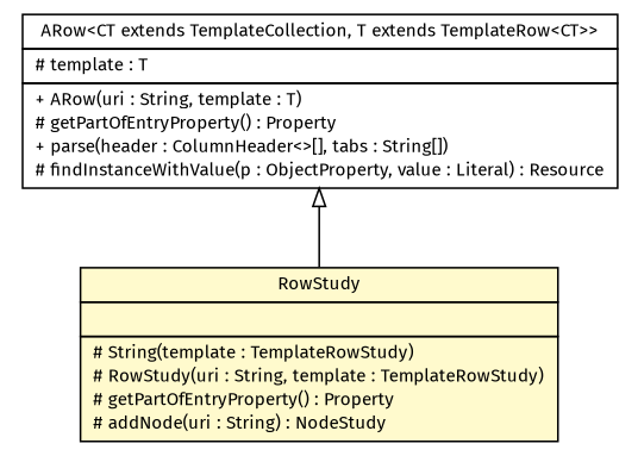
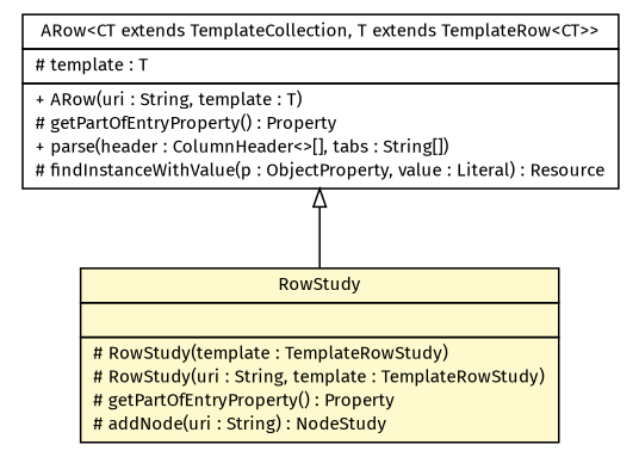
  digraph {
    fontname="Fira Sans"
    node [fontcolor=black fontname="Fira Sans" fontsize=10.0 shape=plaintext]
-   n1 [label=<<table border="0" cellborder="1" cellspacing="0" cellpadding="2" port="p" bgcolor="lemonChiffon" href="./RowStudy.html"> 		<tr><td><table border="0" cellspacing="0" cellpadding="1"> 			<tr><td> RowStudy </td></tr> 		</table></td></tr> 		<tr><td><table border="0" cellspacing="0" cellpadding="1"> 			<tr><td align="left">  </td></tr> 		</table></td></tr> 		<tr><td><table border="0" cellspacing="0" cellpadding="1"> 			<tr><td align="left"> # String(template : TemplateRowStudy) </td></tr> 			<tr><td align="left"> # RowStudy(uri : String, template : TemplateRowStudy) </td></tr> 			<tr><td align="left"> # getPartOfEntryProperty() : Property </td></tr> 			<tr><td align="left"> # addNode(uri : String) : NodeStudy </td></tr> 		</table></td></tr> 		</table>>]
+   n1 [label=<<table border="0" cellborder="1" cellspacing="0" cellpadding="2" port="p" bgcolor="lemonChiffon" href="./RowStudy.html"> 		<tr><td><table border="0" cellspacing="0" cellpadding="1"> 			<tr><td> RowStudy </td></tr> 		</table></td></tr> 		<tr><td><table border="0" cellspacing="0" cellpadding="1"> 			<tr><td align="left">  </td></tr> 		</table></td></tr> 		<tr><td><table border="0" cellspacing="0" cellpadding="1"> 			<tr><td align="left"> # RowStudy(template : TemplateRowStudy) </td></tr> 			<tr><td align="left"> # RowStudy(uri : String, template : TemplateRowStudy) </td></tr> 			<tr><td align="left"> # getPartOfEntryProperty() : Property </td></tr> 			<tr><td align="left"> # addNode(uri : String) : NodeStudy </td></tr> 		</table></td></tr> 		</table>>]
    n2 [label=<<table border="0" cellborder="1" cellspacing="0" cellpadding="2" port="p" href="./ARow.html"> 		<tr><td><table border="0" cellspacing="0" cellpadding="1"> 			<tr><td> ARow&lt;CT extends TemplateCollection, T extends TemplateRow&lt;CT&gt;&gt; </td></tr> 		</table></td></tr> 		<tr><td><table border="0" cellspacing="0" cellpadding="1"> 			<tr><td align="left"> # template : T </td></tr> 		</table></td></tr> 		<tr><td><table border="0" cellspacing="0" cellpadding="1"> 			<tr><td align="left"> + ARow(uri : String, template : T) </td></tr> 			<tr><td align="left"> # getPartOfEntryProperty() : Property </td></tr> 			<tr><td align="left"> + parse(header : ColumnHeader&lt;&gt;[], tabs : String[]) </td></tr> 			<tr><td align="left"> # findInstanceWithValue(p : ObjectProperty, value : Literal) : Resource </td></tr> 		</table></td></tr> 		</table>>]
    n2 -> n1 [arrowtail=empty dir=back fontname="Fira Sans" fontsize=10 headport=p labelfontname=arial labelfontsize=10 tailport=p]
  }
